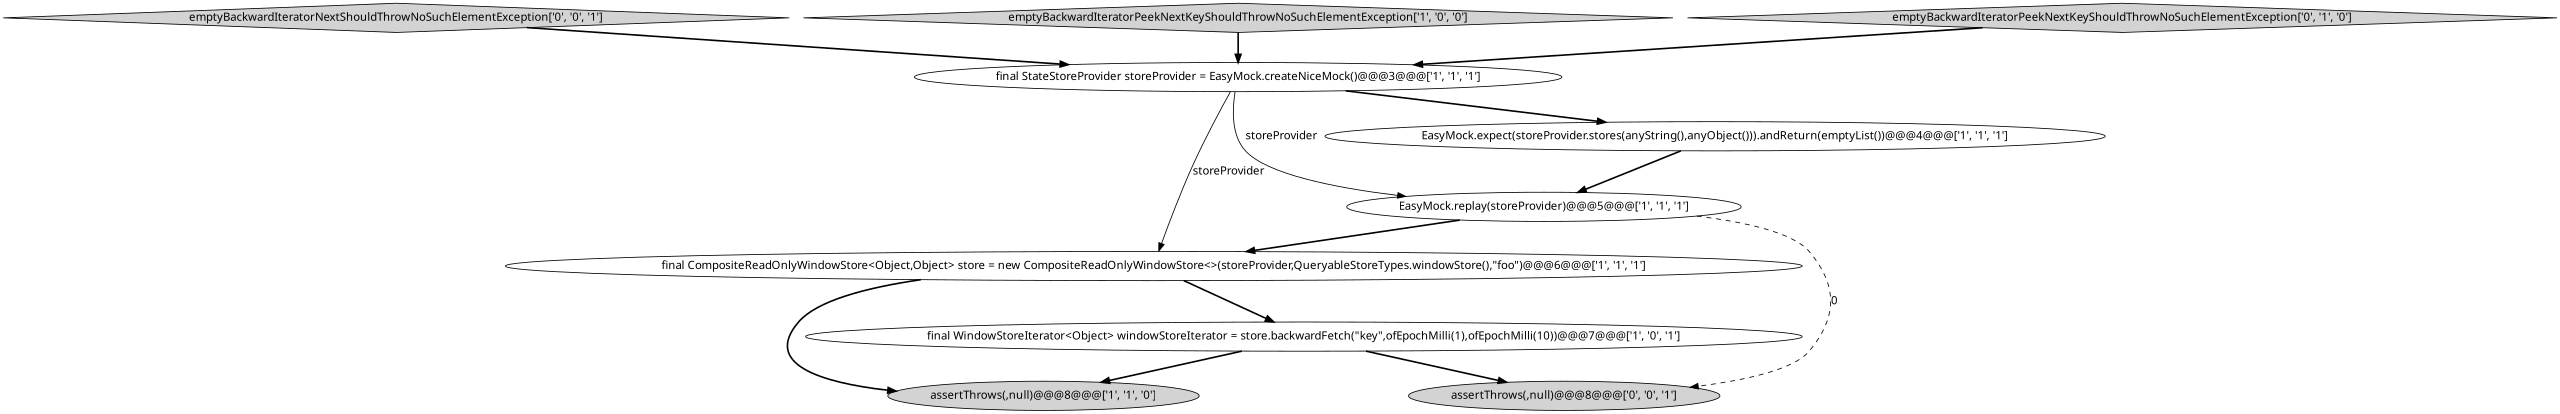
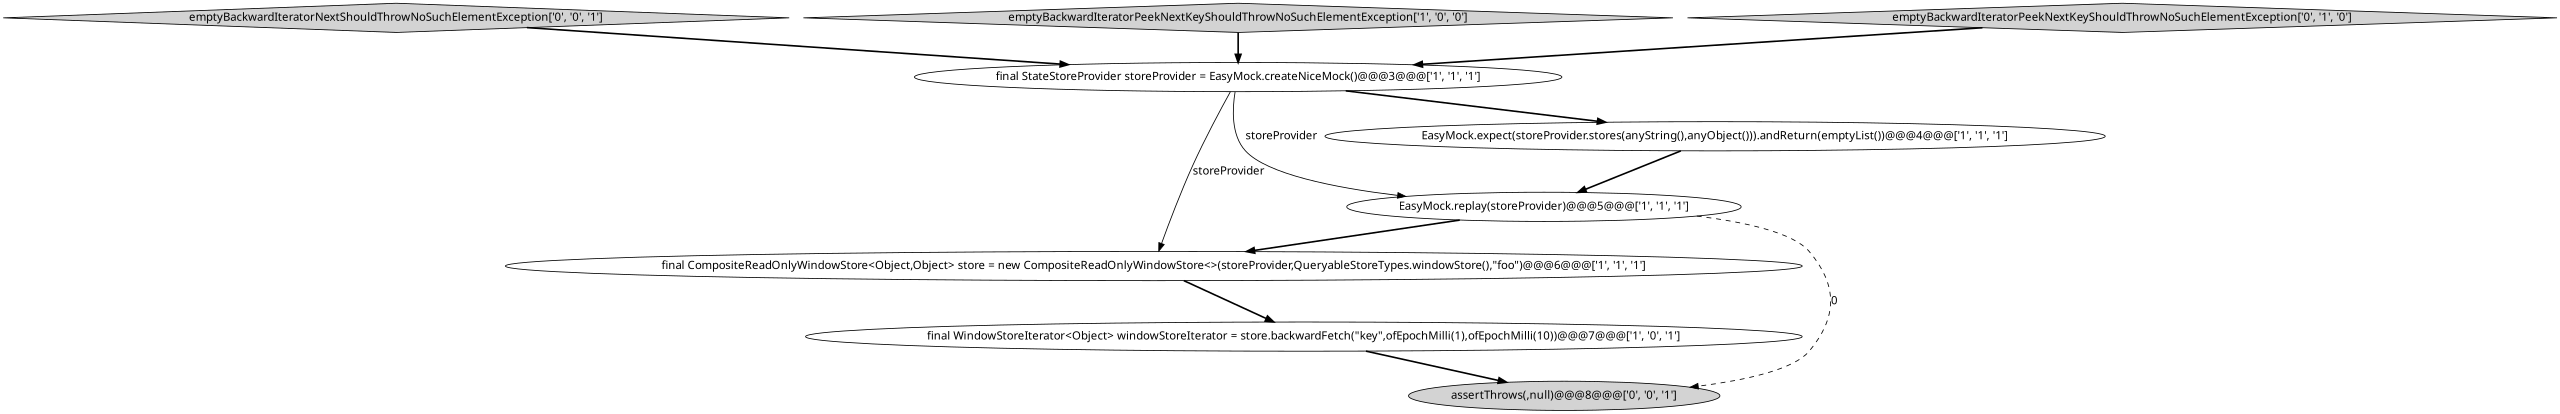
  digraph {
    fontname="Noto Sans"
    node [fillcolor=lightgray fontname="Noto Sans" shape=ellipse style=filled]
    edge [fontname="Noto Sans" style=bold]
    n1 [label="assertThrows(,null)@@@8@@@['0', '0', '1']"]
    n2 [label="emptyBackwardIteratorNextShouldThrowNoSuchElementException['0', '0', '1']" shape=diamond]
    n3 [fillcolor=white label="final StateStoreProvider storeProvider = EasyMock.createNiceMock()@@@3@@@['1', '1', '1']"]
    n4 [fillcolor=white label="final CompositeReadOnlyWindowStore<Object,Object> store = new CompositeReadOnlyWindowStore<>(storeProvider,QueryableStoreTypes.windowStore(),\"foo\")@@@6@@@['1', '1', '1']"]
    n5 [fillcolor=white label="EasyMock.replay(storeProvider)@@@5@@@['1', '1', '1']"]
    n6 [fillcolor=white label="EasyMock.expect(storeProvider.stores(anyString(),anyObject())).andReturn(emptyList())@@@4@@@['1', '1', '1']"]
    n7 [fillcolor=white label="final WindowStoreIterator<Object> windowStoreIterator = store.backwardFetch(\"key\",ofEpochMilli(1),ofEpochMilli(10))@@@7@@@['1', '0', '1']"]
-   n8 [label="assertThrows(,null)@@@8@@@['1', '1', '0']"]
    n9 [label="emptyBackwardIteratorPeekNextKeyShouldThrowNoSuchElementException['1', '0', '0']" shape=diamond]
    n10 [label="emptyBackwardIteratorPeekNextKeyShouldThrowNoSuchElementException['0', '1', '0']" shape=diamond]
    n2 -> n3
    n3 -> n4 [label=storeProvider style=solid]
    n3 -> n5 [label=storeProvider style=solid]
    n3 -> n6
    n4 -> n7
-   n4 -> n8
    n5 -> n1 [label=0 style=dashed]
    n5 -> n4
    n6 -> n5
    n7 -> n1
-   n7 -> n8
    n9 -> n3
    n10 -> n3
  }
